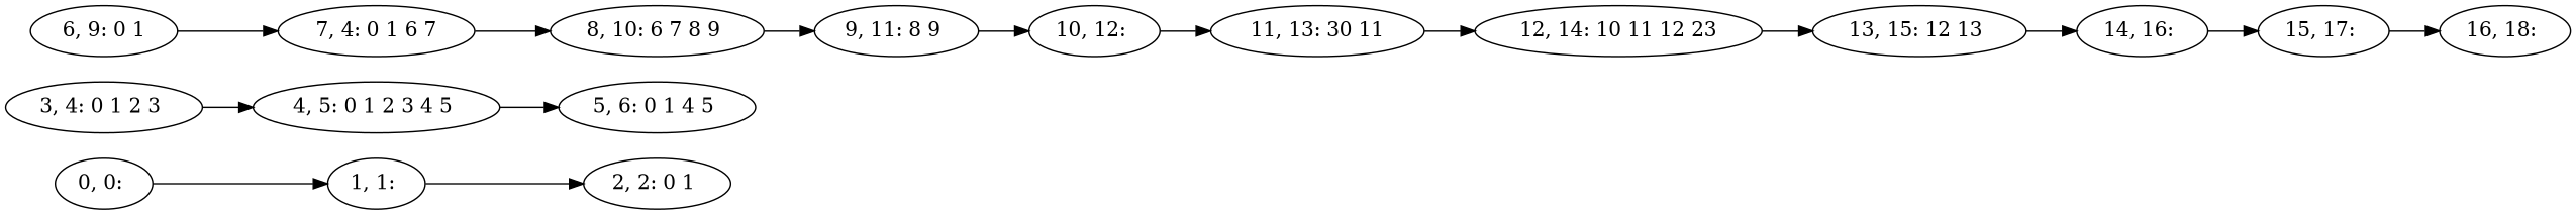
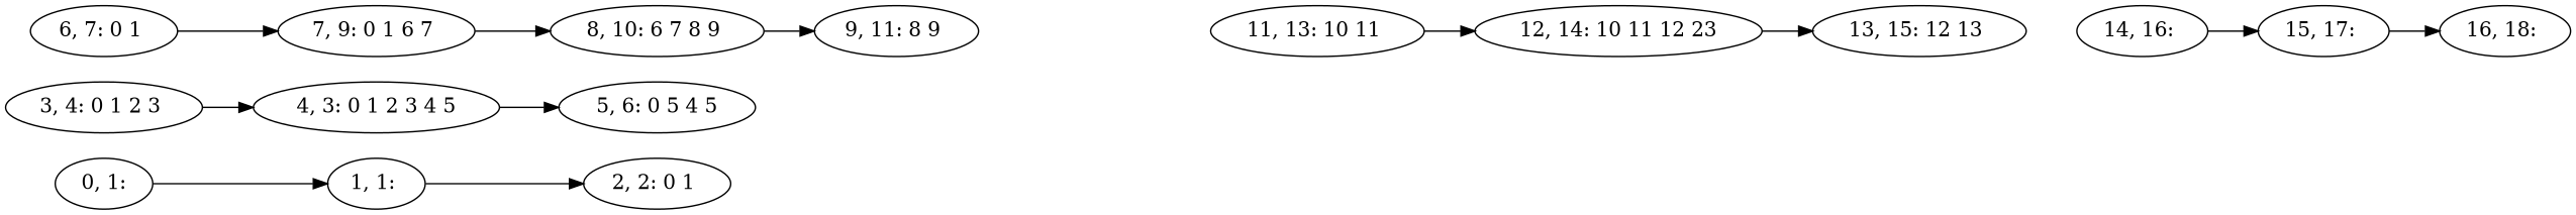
  digraph {
    rankdir=LR
-   n1 [label="0, 0: "]
+   n1 [label="0, 1:"]
    n2 [label="1, 1: "]
    n3 [label="2, 2: 0 1 "]
    n4 [label="3, 4: 0 1 2 3 "]
-   n5 [label="4, 5: 0 1 2 3 4 5 "]
-   n6 [label="5, 6: 0 1 4 5 "]
-   n7 [label="6, 9: 0 1"]
-   n8 [label="7, 4: 0 1 6 7"]
+   n5 [label="4, 3: 0 1 2 3 4 5"]
+   n6 [label="5, 6: 0 5 4 5"]
+   n7 [label="6, 7: 0 1 "]
+   n8 [label="7, 9: 0 1 6 7 "]
    n9 [label="8, 10: 6 7 8 9 "]
    n10 [label="9, 11: 8 9 "]
-   n11 [label="10, 12: "]
-   n12 [label="11, 13: 30 11"]
+   n12 [label="11, 13: 10 11 "]
    n13 [label="12, 14: 10 11 12 23"]
    n14 [label="13, 15: 12 13 "]
    n15 [label="14, 16: "]
    n16 [label="15, 17: "]
    n17 [label="16, 18: "]
    n1 -> n2
    n2 -> n3
    n4 -> n5
    n5 -> n6
    n7 -> n8
    n8 -> n9
    n9 -> n10
-   n10 -> n11
-   n11 -> n12
    n12 -> n13
    n13 -> n14
-   n14 -> n15
    n15 -> n16
    n16 -> n17
  }
